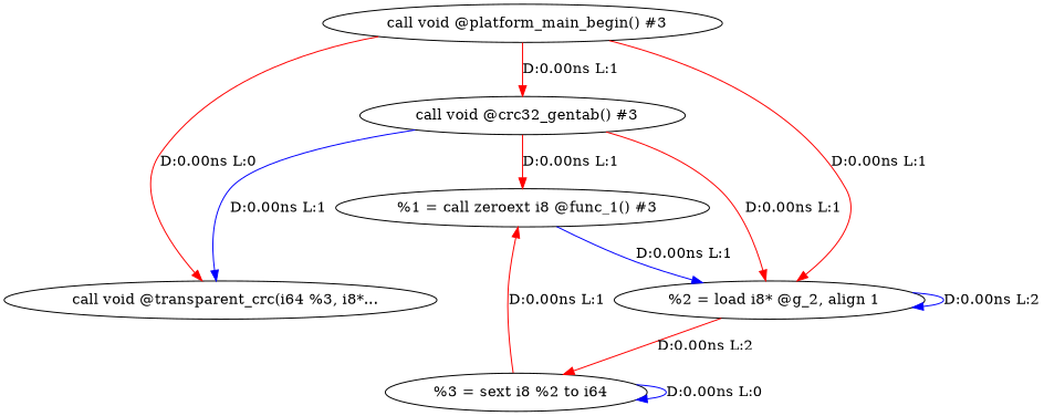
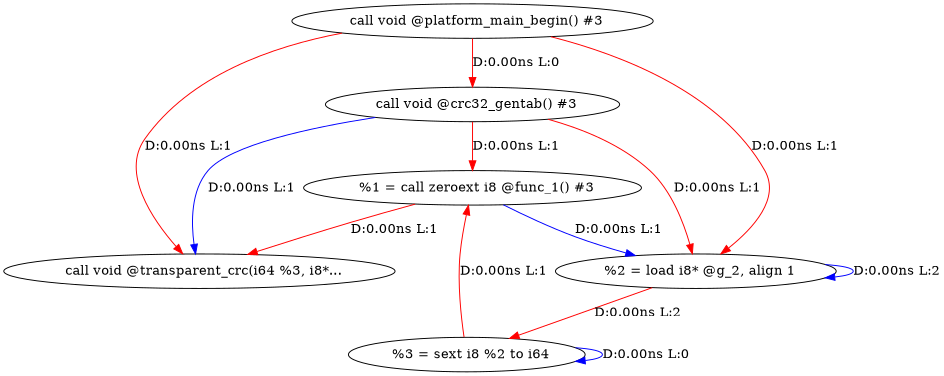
  digraph {
    edge [color=red]
    n1 [label="  call void @crc32_gentab() #3"]
    n2 [label="  %1 = call zeroext i8 @func_1() #3"]
    n3 [label="  %2 = load i8* @g_2, align 1"]
    n4 [label="  call void @transparent_crc(i64 %3, i8*..."]
    n5 [label="  %3 = sext i8 %2 to i64"]
    n6 [label="  call void @platform_main_begin() #3"]
    n1 -> n2 [label="D:0.00ns L:1"]
    n1 -> n3 [label="D:0.00ns L:1"]
    n1 -> n4 [color=blue label="D:0.00ns L:1"]
    n2 -> n3 [color=blue label="D:0.00ns L:1"]
+   n2 -> n4 [label="D:0.00ns L:1"]
    n3 -> n3 [color=blue label="D:0.00ns L:2"]
    n3 -> n5 [label="D:0.00ns L:2"]
    n5 -> n2 [label="D:0.00ns L:1"]
    n5 -> n5 [color=blue label="D:0.00ns L:0"]
-   n6 -> n1 [label="D:0.00ns L:1"]
+   n6 -> n1 [label="D:0.00ns L:0"]
    n6 -> n3 [label="D:0.00ns L:1"]
-   n6 -> n4 [label="D:0.00ns L:0"]
+   n6 -> n4 [label="D:0.00ns L:1"]
  }
